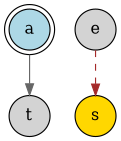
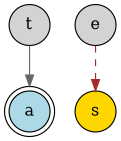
  digraph {
    node [color=black fillcolor=lightgrey shape=circle style=filled]
    a [fillcolor=lightblue shape=doublecircle]
    s [fillcolor=gold]
    e
    t
    e -> s [color=brown style=dashed]
-   a -> t [color=gray40 style=solid]
+   t -> a [color=gray40 style=solid]
  }
